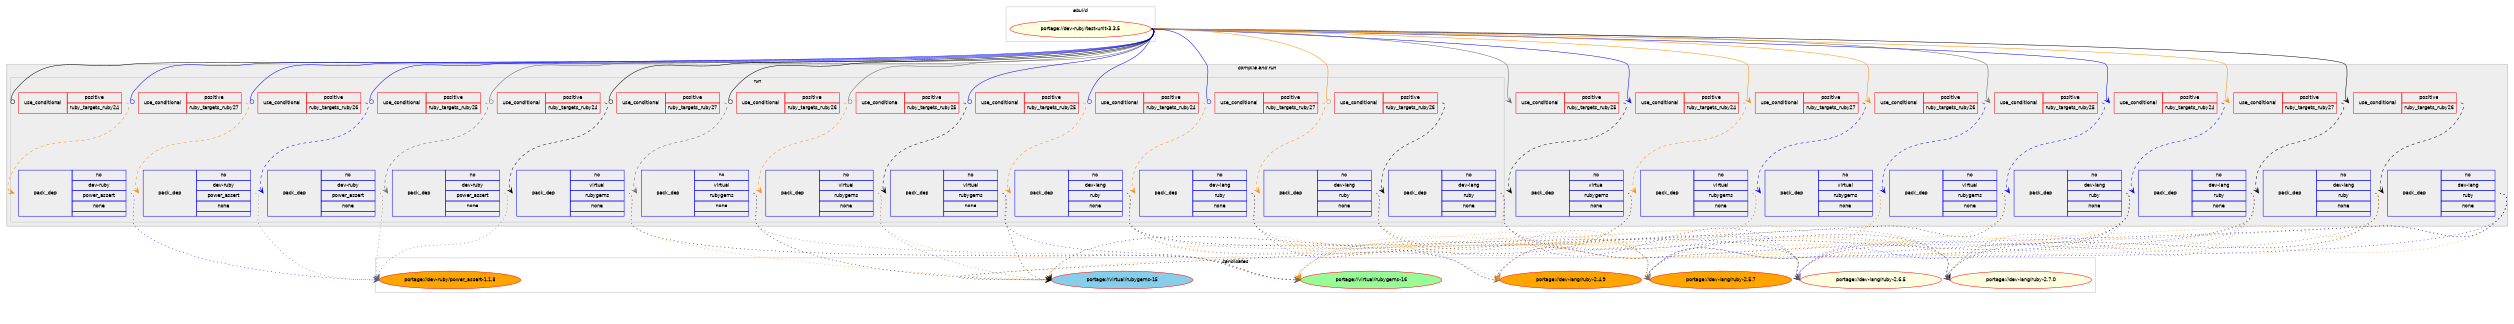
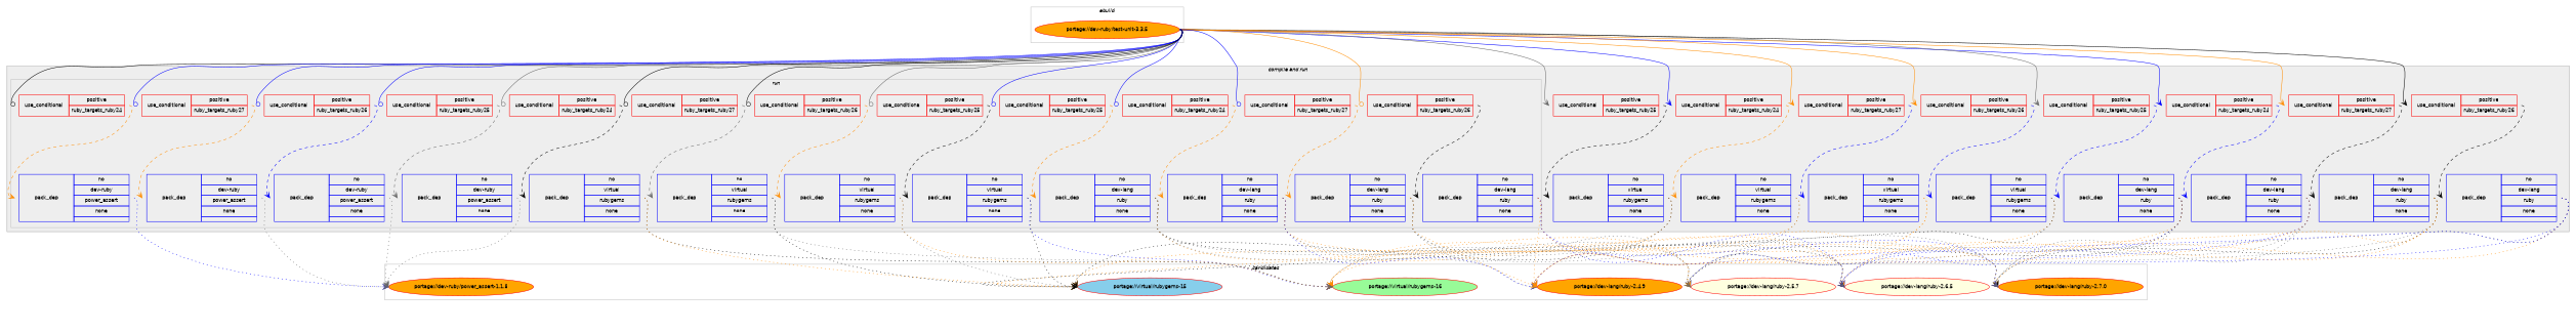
  digraph {
    compound=true
    concentrate=true
    fontname=Helvetica
    fontsize=10
    newrank=true
    rankdir=TB
    ranksep=1.5
    node [color=red fontname=Helvetica fontsize=10 shape=none]
    edge [arrowhead=vee color=darkorange headport=w style=dotted tailport=e weight=100]
-   n1 [fillcolor=lightyellow label="portage://dev-ruby/test-unit-3.3.5" style=filled width=4 shape=""]
+   n1 [fillcolor=orange label="portage://dev-ruby/test-unit-3.3.5" style=filled width=4 shape=""]
    n2 [color=blue label=<<TABLE BORDER="0" CELLBORDER="1" CELLSPACING="0" CELLPADDING="4" WIDTH="220"><TR><TD ROWSPAN="6" CELLPADDING="30">pack_dep</TD></TR><TR><TD WIDTH="110">no</TD></TR><TR><TD>dev-lang</TD></TR><TR><TD>ruby</TD></TR><TR><TD>none</TD></TR><TR><TD></TD></TR></TABLE>>]
    n3 [label=<<TABLE BORDER="0" CELLBORDER="1" CELLSPACING="0" CELLPADDING="4"><TR><TD ROWSPAN="3" CELLPADDING="10">use_conditional</TD></TR><TR><TD>positive</TD></TR><TR><TD>ruby_targets_ruby24</TD></TR></TABLE>>]
    n4 [color=blue label=<<TABLE BORDER="0" CELLBORDER="1" CELLSPACING="0" CELLPADDING="4" WIDTH="220"><TR><TD ROWSPAN="6" CELLPADDING="30">pack_dep</TD></TR><TR><TD WIDTH="110">no</TD></TR><TR><TD>virtual</TD></TR><TR><TD>rubygems</TD></TR><TR><TD>none</TD></TR><TR><TD></TD></TR></TABLE>>]
    n5 [label=<<TABLE BORDER="0" CELLBORDER="1" CELLSPACING="0" CELLPADDING="4"><TR><TD ROWSPAN="3" CELLPADDING="10">use_conditional</TD></TR><TR><TD>positive</TD></TR><TR><TD>ruby_targets_ruby24</TD></TR></TABLE>>]
    n6 [color=blue label=<<TABLE BORDER="0" CELLBORDER="1" CELLSPACING="0" CELLPADDING="4" WIDTH="220"><TR><TD ROWSPAN="6" CELLPADDING="30">pack_dep</TD></TR><TR><TD WIDTH="110">no</TD></TR><TR><TD>dev-lang</TD></TR><TR><TD>ruby</TD></TR><TR><TD>none</TD></TR><TR><TD></TD></TR></TABLE>>]
    n7 [label=<<TABLE BORDER="0" CELLBORDER="1" CELLSPACING="0" CELLPADDING="4"><TR><TD ROWSPAN="3" CELLPADDING="10">use_conditional</TD></TR><TR><TD>positive</TD></TR><TR><TD>ruby_targets_ruby25</TD></TR></TABLE>>]
    n8 [color=blue label=<<TABLE BORDER="0" CELLBORDER="1" CELLSPACING="0" CELLPADDING="4" WIDTH="220"><TR><TD ROWSPAN="6" CELLPADDING="30">pack_dep</TD></TR><TR><TD WIDTH="110">no</TD></TR><TR><TD>virtual</TD></TR><TR><TD>rubygems</TD></TR><TR><TD>none</TD></TR><TR><TD></TD></TR></TABLE>>]
    n9 [label=<<TABLE BORDER="0" CELLBORDER="1" CELLSPACING="0" CELLPADDING="4"><TR><TD ROWSPAN="3" CELLPADDING="10">use_conditional</TD></TR><TR><TD>positive</TD></TR><TR><TD>ruby_targets_ruby25</TD></TR></TABLE>>]
    n10 [color=blue label=<<TABLE BORDER="0" CELLBORDER="1" CELLSPACING="0" CELLPADDING="4" WIDTH="220"><TR><TD ROWSPAN="6" CELLPADDING="30">pack_dep</TD></TR><TR><TD WIDTH="110">no</TD></TR><TR><TD>dev-lang</TD></TR><TR><TD>ruby</TD></TR><TR><TD>none</TD></TR><TR><TD></TD></TR></TABLE>>]
    n11 [label=<<TABLE BORDER="0" CELLBORDER="1" CELLSPACING="0" CELLPADDING="4"><TR><TD ROWSPAN="3" CELLPADDING="10">use_conditional</TD></TR><TR><TD>positive</TD></TR><TR><TD>ruby_targets_ruby26</TD></TR></TABLE>>]
    n12 [color=blue label=<<TABLE BORDER="0" CELLBORDER="1" CELLSPACING="0" CELLPADDING="4" WIDTH="220"><TR><TD ROWSPAN="6" CELLPADDING="30">pack_dep</TD></TR><TR><TD WIDTH="110">no</TD></TR><TR><TD>virtual</TD></TR><TR><TD>rubygems</TD></TR><TR><TD>none</TD></TR><TR><TD></TD></TR></TABLE>>]
    n13 [label=<<TABLE BORDER="0" CELLBORDER="1" CELLSPACING="0" CELLPADDING="4"><TR><TD ROWSPAN="3" CELLPADDING="10">use_conditional</TD></TR><TR><TD>positive</TD></TR><TR><TD>ruby_targets_ruby26</TD></TR></TABLE>>]
    n14 [color=blue label=<<TABLE BORDER="0" CELLBORDER="1" CELLSPACING="0" CELLPADDING="4" WIDTH="220"><TR><TD ROWSPAN="6" CELLPADDING="30">pack_dep</TD></TR><TR><TD WIDTH="110">no</TD></TR><TR><TD>dev-lang</TD></TR><TR><TD>ruby</TD></TR><TR><TD>none</TD></TR><TR><TD></TD></TR></TABLE>>]
    n15 [label=<<TABLE BORDER="0" CELLBORDER="1" CELLSPACING="0" CELLPADDING="4"><TR><TD ROWSPAN="3" CELLPADDING="10">use_conditional</TD></TR><TR><TD>positive</TD></TR><TR><TD>ruby_targets_ruby27</TD></TR></TABLE>>]
    n16 [color=blue label=<<TABLE BORDER="0" CELLBORDER="1" CELLSPACING="0" CELLPADDING="4" WIDTH="220"><TR><TD ROWSPAN="6" CELLPADDING="30">pack_dep</TD></TR><TR><TD WIDTH="110">no</TD></TR><TR><TD>virtual</TD></TR><TR><TD>rubygems</TD></TR><TR><TD>none</TD></TR><TR><TD></TD></TR></TABLE>>]
    n17 [label=<<TABLE BORDER="0" CELLBORDER="1" CELLSPACING="0" CELLPADDING="4"><TR><TD ROWSPAN="3" CELLPADDING="10">use_conditional</TD></TR><TR><TD>positive</TD></TR><TR><TD>ruby_targets_ruby27</TD></TR></TABLE>>]
    n18 [color=blue label=<<TABLE BORDER="0" CELLBORDER="1" CELLSPACING="0" CELLPADDING="4" WIDTH="220"><TR><TD ROWSPAN="6" CELLPADDING="30">pack_dep</TD></TR><TR><TD WIDTH="110">no</TD></TR><TR><TD>dev-lang</TD></TR><TR><TD>ruby</TD></TR><TR><TD>none</TD></TR><TR><TD></TD></TR></TABLE>>]
    n19 [label=<<TABLE BORDER="0" CELLBORDER="1" CELLSPACING="0" CELLPADDING="4"><TR><TD ROWSPAN="3" CELLPADDING="10">use_conditional</TD></TR><TR><TD>positive</TD></TR><TR><TD>ruby_targets_ruby24</TD></TR></TABLE>>]
    n20 [color=blue label=<<TABLE BORDER="0" CELLBORDER="1" CELLSPACING="0" CELLPADDING="4" WIDTH="220"><TR><TD ROWSPAN="6" CELLPADDING="30">pack_dep</TD></TR><TR><TD WIDTH="110">no</TD></TR><TR><TD>dev-ruby</TD></TR><TR><TD>power_assert</TD></TR><TR><TD>none</TD></TR><TR><TD></TD></TR></TABLE>>]
    n21 [label=<<TABLE BORDER="0" CELLBORDER="1" CELLSPACING="0" CELLPADDING="4"><TR><TD ROWSPAN="3" CELLPADDING="10">use_conditional</TD></TR><TR><TD>positive</TD></TR><TR><TD>ruby_targets_ruby24</TD></TR></TABLE>>]
    n22 [color=blue label=<<TABLE BORDER="0" CELLBORDER="1" CELLSPACING="0" CELLPADDING="4" WIDTH="220"><TR><TD ROWSPAN="6" CELLPADDING="30">pack_dep</TD></TR><TR><TD WIDTH="110">no</TD></TR><TR><TD>dev-lang</TD></TR><TR><TD>ruby</TD></TR><TR><TD>none</TD></TR><TR><TD></TD></TR></TABLE>>]
    n23 [label=<<TABLE BORDER="0" CELLBORDER="1" CELLSPACING="0" CELLPADDING="4"><TR><TD ROWSPAN="3" CELLPADDING="10">use_conditional</TD></TR><TR><TD>positive</TD></TR><TR><TD>ruby_targets_ruby25</TD></TR></TABLE>>]
    n24 [color=blue label=<<TABLE BORDER="0" CELLBORDER="1" CELLSPACING="0" CELLPADDING="4" WIDTH="220"><TR><TD ROWSPAN="6" CELLPADDING="30">pack_dep</TD></TR><TR><TD WIDTH="110">no</TD></TR><TR><TD>virtual</TD></TR><TR><TD>rubygems</TD></TR><TR><TD>none</TD></TR><TR><TD></TD></TR></TABLE>>]
    n25 [label=<<TABLE BORDER="0" CELLBORDER="1" CELLSPACING="0" CELLPADDING="4"><TR><TD ROWSPAN="3" CELLPADDING="10">use_conditional</TD></TR><TR><TD>positive</TD></TR><TR><TD>ruby_targets_ruby24</TD></TR></TABLE>>]
    n26 [color=blue label=<<TABLE BORDER="0" CELLBORDER="1" CELLSPACING="0" CELLPADDING="4" WIDTH="220"><TR><TD ROWSPAN="6" CELLPADDING="30">pack_dep</TD></TR><TR><TD WIDTH="110">no</TD></TR><TR><TD>dev-ruby</TD></TR><TR><TD>power_assert</TD></TR><TR><TD>none</TD></TR><TR><TD></TD></TR></TABLE>>]
    n27 [label=<<TABLE BORDER="0" CELLBORDER="1" CELLSPACING="0" CELLPADDING="4"><TR><TD ROWSPAN="3" CELLPADDING="10">use_conditional</TD></TR><TR><TD>positive</TD></TR><TR><TD>ruby_targets_ruby25</TD></TR></TABLE>>]
    n28 [color=blue label=<<TABLE BORDER="0" CELLBORDER="1" CELLSPACING="0" CELLPADDING="4" WIDTH="220"><TR><TD ROWSPAN="6" CELLPADDING="30">pack_dep</TD></TR><TR><TD WIDTH="110">no</TD></TR><TR><TD>virtual</TD></TR><TR><TD>rubygems</TD></TR><TR><TD>none</TD></TR><TR><TD></TD></TR></TABLE>>]
    n29 [label=<<TABLE BORDER="0" CELLBORDER="1" CELLSPACING="0" CELLPADDING="4"><TR><TD ROWSPAN="3" CELLPADDING="10">use_conditional</TD></TR><TR><TD>positive</TD></TR><TR><TD>ruby_targets_ruby25</TD></TR></TABLE>>]
    n30 [color=blue label=<<TABLE BORDER="0" CELLBORDER="1" CELLSPACING="0" CELLPADDING="4" WIDTH="220"><TR><TD ROWSPAN="6" CELLPADDING="30">pack_dep</TD></TR><TR><TD WIDTH="110">no</TD></TR><TR><TD>dev-lang</TD></TR><TR><TD>ruby</TD></TR><TR><TD>none</TD></TR><TR><TD></TD></TR></TABLE>>]
    n31 [label=<<TABLE BORDER="0" CELLBORDER="1" CELLSPACING="0" CELLPADDING="4"><TR><TD ROWSPAN="3" CELLPADDING="10">use_conditional</TD></TR><TR><TD>positive</TD></TR><TR><TD>ruby_targets_ruby26</TD></TR></TABLE>>]
    n32 [color=blue label=<<TABLE BORDER="0" CELLBORDER="1" CELLSPACING="0" CELLPADDING="4" WIDTH="220"><TR><TD ROWSPAN="6" CELLPADDING="30">pack_dep</TD></TR><TR><TD WIDTH="110">no</TD></TR><TR><TD>dev-ruby</TD></TR><TR><TD>power_assert</TD></TR><TR><TD>none</TD></TR><TR><TD></TD></TR></TABLE>>]
    n33 [label=<<TABLE BORDER="0" CELLBORDER="1" CELLSPACING="0" CELLPADDING="4"><TR><TD ROWSPAN="3" CELLPADDING="10">use_conditional</TD></TR><TR><TD>positive</TD></TR><TR><TD>ruby_targets_ruby26</TD></TR></TABLE>>]
    n34 [color=blue label=<<TABLE BORDER="0" CELLBORDER="1" CELLSPACING="0" CELLPADDING="4" WIDTH="220"><TR><TD ROWSPAN="6" CELLPADDING="30">pack_dep</TD></TR><TR><TD WIDTH="110">no</TD></TR><TR><TD>virtual</TD></TR><TR><TD>rubygems</TD></TR><TR><TD>none</TD></TR><TR><TD></TD></TR></TABLE>>]
    n35 [label=<<TABLE BORDER="0" CELLBORDER="1" CELLSPACING="0" CELLPADDING="4"><TR><TD ROWSPAN="3" CELLPADDING="10">use_conditional</TD></TR><TR><TD>positive</TD></TR><TR><TD>ruby_targets_ruby26</TD></TR></TABLE>>]
    n36 [color=blue label=<<TABLE BORDER="0" CELLBORDER="1" CELLSPACING="0" CELLPADDING="4" WIDTH="220"><TR><TD ROWSPAN="6" CELLPADDING="30">pack_dep</TD></TR><TR><TD WIDTH="110">no</TD></TR><TR><TD>dev-lang</TD></TR><TR><TD>ruby</TD></TR><TR><TD>none</TD></TR><TR><TD></TD></TR></TABLE>>]
    n37 [label=<<TABLE BORDER="0" CELLBORDER="1" CELLSPACING="0" CELLPADDING="4"><TR><TD ROWSPAN="3" CELLPADDING="10">use_conditional</TD></TR><TR><TD>positive</TD></TR><TR><TD>ruby_targets_ruby27</TD></TR></TABLE>>]
    n38 [color=blue label=<<TABLE BORDER="0" CELLBORDER="1" CELLSPACING="0" CELLPADDING="4" WIDTH="220"><TR><TD ROWSPAN="6" CELLPADDING="30">pack_dep</TD></TR><TR><TD WIDTH="110">no</TD></TR><TR><TD>dev-ruby</TD></TR><TR><TD>power_assert</TD></TR><TR><TD>none</TD></TR><TR><TD></TD></TR></TABLE>>]
    n39 [label=<<TABLE BORDER="0" CELLBORDER="1" CELLSPACING="0" CELLPADDING="4"><TR><TD ROWSPAN="3" CELLPADDING="10">use_conditional</TD></TR><TR><TD>positive</TD></TR><TR><TD>ruby_targets_ruby27</TD></TR></TABLE>>]
    n40 [color=blue label=<<TABLE BORDER="0" CELLBORDER="1" CELLSPACING="0" CELLPADDING="4" WIDTH="220"><TR><TD ROWSPAN="6" CELLPADDING="30">pack_dep</TD></TR><TR><TD WIDTH="110">no</TD></TR><TR><TD>virtual</TD></TR><TR><TD>rubygems</TD></TR><TR><TD>none</TD></TR><TR><TD></TD></TR></TABLE>>]
    n41 [label=<<TABLE BORDER="0" CELLBORDER="1" CELLSPACING="0" CELLPADDING="4"><TR><TD ROWSPAN="3" CELLPADDING="10">use_conditional</TD></TR><TR><TD>positive</TD></TR><TR><TD>ruby_targets_ruby27</TD></TR></TABLE>>]
    n42 [fillcolor=palegreen label="portage://virtual/rubygems-16" style=filled width=4 shape=""]
    n43 [fillcolor=skyblue label="portage://virtual/rubygems-15" style=filled width=4 shape=""]
-   n44 [fillcolor=lightyellow label="portage://dev-lang/ruby-2.7.0" style=filled width=4 shape=""]
+   n44 [fillcolor=orange label="portage://dev-lang/ruby-2.7.0" style=filled width=4 shape=""]
    n45 [fillcolor=lightyellow label="portage://dev-lang/ruby-2.6.5" style=filled width=4 shape=""]
-   n46 [fillcolor=orange label="portage://dev-lang/ruby-2.5.7" style=filled width=4 shape=""]
+   n46 [fillcolor=lightyellow label="portage://dev-lang/ruby-2.5.7" style=filled width=4 shape=""]
    n47 [fillcolor=orange label="portage://dev-lang/ruby-2.4.9" style=filled width=4 shape=""]
    n48 [fillcolor=orange label="portage://dev-ruby/power_assert-1.1.8" style=filled width=4 shape=""]
    subgraph cluster_1 {
      color=gray
      label=<<i>ebuild</i>>
      n1
    }
    subgraph cluster_2 {
      color=gray
      label=<<i>dependencies</i>>
      subgraph cluster_3 {
        color=gray
        fillcolor="#eeeeee"
        label=<<i>compile</i>>
        style=filled
        subgraph sub_4 {
          color=gray
          fillcolor="#eeeeee"
          label=<<i>compile</i>>
          style=filled
          n3
          subgraph sub_5 {
            color=gray
            fillcolor="#eeeeee"
            label=<<i>compile</i>>
            style=filled
            n2
          }
        }
        subgraph sub_6 {
          color=gray
          fillcolor="#eeeeee"
          label=<<i>compile</i>>
          style=filled
          n5
          subgraph sub_7 {
            color=gray
            fillcolor="#eeeeee"
            label=<<i>compile</i>>
            style=filled
            n4
          }
        }
        subgraph sub_8 {
          color=gray
          fillcolor="#eeeeee"
          label=<<i>compile</i>>
          style=filled
          n7
          subgraph sub_9 {
            color=gray
            fillcolor="#eeeeee"
            label=<<i>compile</i>>
            style=filled
            n6
          }
        }
        subgraph sub_10 {
          color=gray
          fillcolor="#eeeeee"
          label=<<i>compile</i>>
          style=filled
          n9
          subgraph sub_11 {
            color=gray
            fillcolor="#eeeeee"
            label=<<i>compile</i>>
            style=filled
            n8
          }
        }
        subgraph sub_12 {
          color=gray
          fillcolor="#eeeeee"
          label=<<i>compile</i>>
          style=filled
          n11
          subgraph sub_13 {
            color=gray
            fillcolor="#eeeeee"
            label=<<i>compile</i>>
            style=filled
            n10
          }
        }
        subgraph sub_14 {
          color=gray
          fillcolor="#eeeeee"
          label=<<i>compile</i>>
          style=filled
          n13
          subgraph sub_15 {
            color=gray
            fillcolor="#eeeeee"
            label=<<i>compile</i>>
            style=filled
            n12
          }
        }
        subgraph sub_16 {
          color=gray
          fillcolor="#eeeeee"
          label=<<i>compile</i>>
          style=filled
          n15
          subgraph sub_17 {
            color=gray
            fillcolor="#eeeeee"
            label=<<i>compile</i>>
            style=filled
            n14
          }
        }
        subgraph sub_18 {
          color=gray
          fillcolor="#eeeeee"
          label=<<i>compile</i>>
          style=filled
          n17
          subgraph sub_19 {
            color=gray
            fillcolor="#eeeeee"
            label=<<i>compile</i>>
            style=filled
            n16
          }
        }
      }
      subgraph cluster_20 {
        color=gray
        fillcolor="#eeeeee"
        label=<<i>compile and run</i>>
        style=filled
      }
      subgraph cluster_21 {
        color=gray
        fillcolor="#eeeeee"
        label=<<i>run</i>>
        style=filled
        subgraph sub_22 {
          color=gray
          fillcolor="#eeeeee"
          label=<<i>run</i>>
          style=filled
          n19
          subgraph sub_23 {
            color=gray
            fillcolor="#eeeeee"
            label=<<i>run</i>>
            style=filled
            n18
          }
        }
        subgraph sub_24 {
          color=gray
          fillcolor="#eeeeee"
          label=<<i>run</i>>
          style=filled
          n21
          subgraph sub_25 {
            color=gray
            fillcolor="#eeeeee"
            label=<<i>run</i>>
            style=filled
            n20
          }
        }
        subgraph sub_26 {
          color=gray
          fillcolor="#eeeeee"
          label=<<i>run</i>>
          style=filled
          n23
          subgraph sub_27 {
            color=gray
            fillcolor="#eeeeee"
            label=<<i>run</i>>
            style=filled
            n22
          }
        }
        subgraph sub_28 {
          color=gray
          fillcolor="#eeeeee"
          label=<<i>run</i>>
          style=filled
          n25
          subgraph sub_29 {
            color=gray
            fillcolor="#eeeeee"
            label=<<i>run</i>>
            style=filled
            n24
          }
        }
        subgraph sub_30 {
          color=gray
          fillcolor="#eeeeee"
          label=<<i>run</i>>
          style=filled
          n27
          subgraph sub_31 {
            color=gray
            fillcolor="#eeeeee"
            label=<<i>run</i>>
            style=filled
            n26
          }
        }
        subgraph sub_32 {
          color=gray
          fillcolor="#eeeeee"
          label=<<i>run</i>>
          style=filled
          n29
          subgraph sub_33 {
            color=gray
            fillcolor="#eeeeee"
            label=<<i>run</i>>
            style=filled
            n28
          }
        }
        subgraph sub_34 {
          color=gray
          fillcolor="#eeeeee"
          label=<<i>run</i>>
          style=filled
          n31
          subgraph sub_35 {
            color=gray
            fillcolor="#eeeeee"
            label=<<i>run</i>>
            style=filled
            n30
          }
        }
        subgraph sub_36 {
          color=gray
          fillcolor="#eeeeee"
          label=<<i>run</i>>
          style=filled
          n33
          subgraph sub_37 {
            color=gray
            fillcolor="#eeeeee"
            label=<<i>run</i>>
            style=filled
            n32
          }
        }
        subgraph sub_38 {
          color=gray
          fillcolor="#eeeeee"
          label=<<i>run</i>>
          style=filled
          n35
          subgraph sub_39 {
            color=gray
            fillcolor="#eeeeee"
            label=<<i>run</i>>
            style=filled
            n34
          }
        }
        subgraph sub_40 {
          color=gray
          fillcolor="#eeeeee"
          label=<<i>run</i>>
          style=filled
          n37
          subgraph sub_41 {
            color=gray
            fillcolor="#eeeeee"
            label=<<i>run</i>>
            style=filled
            n36
          }
        }
        subgraph sub_42 {
          color=gray
          fillcolor="#eeeeee"
          label=<<i>run</i>>
          style=filled
          n39
          subgraph sub_43 {
            color=gray
            fillcolor="#eeeeee"
            label=<<i>run</i>>
            style=filled
            n38
          }
        }
        subgraph sub_44 {
          color=gray
          fillcolor="#eeeeee"
          label=<<i>run</i>>
          style=filled
          n41
          subgraph sub_45 {
            color=gray
            fillcolor="#eeeeee"
            label=<<i>run</i>>
            style=filled
            n40
          }
        }
      }
    }
    subgraph cluster_46 {
      color=gray
      label=<<i>candidates</i>>
      rank=same
      subgraph sub_47 {
        color=black
        label=<<i>candidates</i>>
        nodesep=1
        rank=same
        n42
        n43
      }
      subgraph sub_48 {
        color=black
        label=<<i>candidates</i>>
        nodesep=1
        rank=same
        n44
        n45
        n46
        n47
      }
      subgraph sub_49 {
        color=black
        label=<<i>candidates</i>>
        nodesep=1
        rank=same
        n44
        n45
        n46
        n47
      }
      subgraph sub_50 {
        color=black
        label=<<i>candidates</i>>
        nodesep=1
        rank=same
        n42
        n43
      }
      subgraph sub_51 {
        color=black
        label=<<i>candidates</i>>
        nodesep=1
        rank=same
        n44
        n45
        n46
        n47
      }
      subgraph sub_52 {
        color=black
        label=<<i>candidates</i>>
        nodesep=1
        rank=same
        n42
        n43
      }
      subgraph sub_53 {
        color=black
        label=<<i>candidates</i>>
        nodesep=1
        rank=same
        n44
        n45
        n46
        n47
      }
      subgraph sub_54 {
        color=black
        label=<<i>candidates</i>>
        nodesep=1
        rank=same
        n42
        n43
      }
      subgraph sub_55 {
        color=black
        label=<<i>candidates</i>>
        nodesep=1
        rank=same
        n44
        n45
        n46
        n47
      }
      subgraph sub_56 {
        color=black
        label=<<i>candidates</i>>
        nodesep=1
        rank=same
        n42
        n43
      }
      subgraph sub_57 {
        color=black
        label=<<i>candidates</i>>
        nodesep=1
        rank=same
        n48
      }
      subgraph sub_58 {
        color=black
        label=<<i>candidates</i>>
        nodesep=1
        rank=same
        n44
        n45
        n46
        n47
      }
      subgraph sub_59 {
        color=black
        label=<<i>candidates</i>>
        nodesep=1
        rank=same
        n48
      }
      subgraph sub_60 {
        color=black
        label=<<i>candidates</i>>
        nodesep=1
        rank=same
        n42
        n43
      }
      subgraph sub_61 {
        color=black
        label=<<i>candidates</i>>
        nodesep=1
        rank=same
        n44
        n45
        n46
        n47
      }
      subgraph sub_62 {
        color=black
        label=<<i>candidates</i>>
        nodesep=1
        rank=same
        n48
      }
      subgraph sub_63 {
        color=black
        label=<<i>candidates</i>>
        nodesep=1
        rank=same
        n42
        n43
      }
      subgraph sub_64 {
        color=black
        label=<<i>candidates</i>>
        nodesep=1
        rank=same
        n44
        n45
        n46
        n47
      }
      subgraph sub_65 {
        color=black
        label=<<i>candidates</i>>
        nodesep=1
        rank=same
        n48
      }
      subgraph sub_66 {
        color=black
        label=<<i>candidates</i>>
        nodesep=1
        rank=same
        n42
        n43
      }
    }
    n1 -> n3 [color=blue style=solid weight=20]
    n1 -> n5 [color=blue style=solid weight=20]
    n1 -> n7 [color=gray40 style=solid weight=20]
    n1 -> n9 [color=gray40 style=solid weight=20]
    n1 -> n11 [color=black style=solid weight=20]
    n1 -> n13 [style=solid weight=20]
    n1 -> n15 [style=solid weight=20]
    n1 -> n17 [style=solid weight=20]
    n1 -> n19 [arrowhead=odot color=blue style=solid weight=20]
    n1 -> n21 [arrowhead=odot color=black style=solid weight=20]
    n1 -> n23 [arrowhead=odot color=blue style=solid weight=20]
    n1 -> n25 [arrowhead=odot color=gray40 style=solid weight=20]
    n1 -> n27 [arrowhead=odot color=blue style=solid weight=20]
    n1 -> n29 [arrowhead=odot color=gray40 style=solid weight=20]
    n1 -> n31 [arrowhead=odot style=solid weight=20]
    n1 -> n33 [arrowhead=odot color=blue style=solid weight=20]
    n1 -> n35 [arrowhead=odot color=black style=solid weight=20]
    n1 -> n37 [arrowhead=odot color=blue style=solid weight=20]
    n1 -> n39 [arrowhead=odot color=blue style=solid weight=20]
    n1 -> n41 [arrowhead=odot color=black style=solid weight=20]
    n2 -> n44 [color=gray40]
    n2 -> n45 [color=gray40]
    n2 -> n46 [color=blue]
    n2 -> n47
    n3 -> n2 [color=blue style=dashed weight=20]
    n4 -> n42 [color=gray40]
    n4 -> n43
    n5 -> n4 [style=dashed weight=20]
    n6 -> n44 [color=gray40]
    n6 -> n45 [color=blue]
    n6 -> n46 [color=black]
    n6 -> n47
    n7 -> n6 [color=blue style=dashed weight=20]
    n8 -> n42
    n8 -> n43 [color=black]
    n9 -> n8 [color=black style=dashed weight=20]
    n10 -> n44
    n10 -> n45 [color=blue]
    n10 -> n46 [color=gray40]
    n10 -> n47 [color=blue]
    n11 -> n10 [color=black style=dashed weight=20]
    n12 -> n42
    n12 -> n43 [color=black]
    n13 -> n12 [color=blue style=dashed weight=20]
    n14 -> n44 [color=black]
    n14 -> n45
    n14 -> n46 [color=gray40]
    n14 -> n47
    n15 -> n14 [color=black style=dashed weight=20]
    n16 -> n42
    n16 -> n43
    n17 -> n16 [color=blue style=dashed weight=20]
    n18 -> n44
    n18 -> n45
    n18 -> n46 [color=gray40]
    n18 -> n47 [color=blue]
    n19 -> n18 [style=dashed weight=20]
    n20 -> n48 [color=blue]
    n21 -> n20 [style=dashed weight=20]
    n22 -> n44 [color=gray40]
    n22 -> n45 [color=black]
    n22 -> n46
    n22 -> n47 [color=gray40]
    n23 -> n22 [style=dashed weight=20]
    n24 -> n42 [color=black]
    n24 -> n43
    n25 -> n24 [color=black style=dashed weight=20]
    n26 -> n48 [color=gray40]
    n27 -> n26 [color=gray40 style=dashed weight=20]
    n28 -> n42 [color=blue]
    n28 -> n43 [color=black]
    n29 -> n28 [color=black style=dashed weight=20]
    n30 -> n44 [color=blue]
    n30 -> n45 [color=blue]
    n30 -> n46
    n30 -> n47
    n31 -> n30 [color=black style=dashed weight=20]
    n32 -> n48 [color=gray40]
    n33 -> n32 [color=blue style=dashed weight=20]
    n34 -> n42
    n34 -> n43 [color=gray40]
    n35 -> n34 [style=dashed weight=20]
    n36 -> n44 [color=gray40]
    n36 -> n45 [color=gray40]
    n36 -> n46 [color=gray40]
    n36 -> n47
    n37 -> n36 [style=dashed weight=20]
    n38 -> n48 [color=gray40]
    n39 -> n38 [style=dashed weight=20]
    n40 -> n42 [color=gray40]
    n40 -> n43 [color=black]
    n41 -> n40 [color=gray40 style=dashed weight=20]
  }
